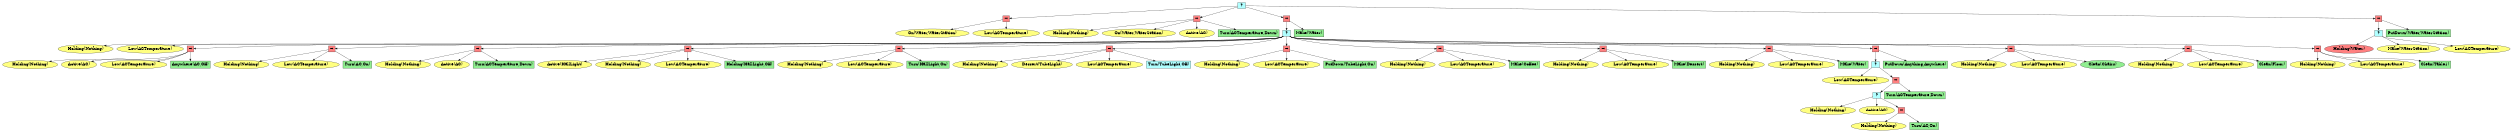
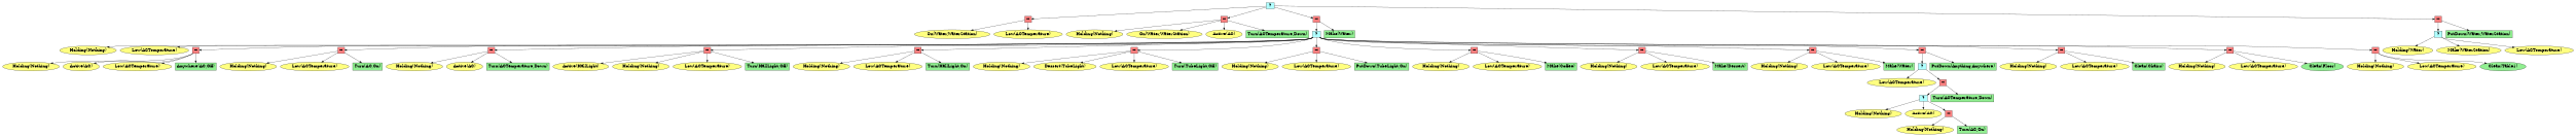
  digraph {
    fontname="times-roman"
    ordering=out
    node [fillcolor="#FFFF80" fontcolor=black fontname="times-roman" fontsize=20 shape=box style=filled]
    edge [fontname="times-roman"]
    n1 [fillcolor="#B0FFFF" height=0.01 label=" ? " width=0.01]
    n2 [fillcolor="#FF8080" height=0.01 label="&rarr;" width=0.01]
    n3 [fillcolor="#FF8080" height=0.01 label="&rarr;" width=0.01]
    n4 [fillcolor="#FF8080" height=0.01 label="&rarr;" width=0.01]
    n5 [fillcolor="#FF8080" height=0.01 label="&rarr;" width=0.01]
    n6 [label="On(Water,WaterStation)" shape=ellipse]
    n7 [label="Low(ACTemperature)" shape=ellipse]
    n8 [label="Holding(Nothing)" shape=ellipse]
    n9 [label="On(Water,WaterStation)" shape=ellipse]
    n10 [label="Active(AC)" shape=ellipse]
    n11 [fillcolor=lightgreen label="Turn(ACTemperature,Down)"]
    n12 [fillcolor="#B0FFFF" height=0.01 label=" ? " width=0.01]
    n13 [fillcolor=lightgreen label="Make(Water)"]
    n14 [fillcolor="#B0FFFF" height=0.01 label=" ? " width=0.01]
    n15 [fillcolor=lightgreen label="PutDown(Water,WaterStation)"]
    n16 [label="Holding(Nothing)" shape=ellipse]
    n17 [label="Low(ACTemperature)" shape=ellipse]
    n18 [fillcolor="#FF8080" height=0.01 label="&rarr;" width=0.01]
    n19 [fillcolor="#FF8080" height=0.01 label="&rarr;" width=0.01]
    n20 [fillcolor="#FF8080" height=0.01 label="&rarr;" width=0.01]
    n21 [fillcolor="#FF8080" height=0.01 label="&rarr;" width=0.01]
    n22 [fillcolor="#FF8080" height=0.01 label="&rarr;" width=0.01]
    n23 [fillcolor="#FF8080" height=0.01 label="&rarr;" width=0.01]
    n24 [fillcolor="#FF8080" height=0.01 label="&rarr;" width=0.01]
    n25 [fillcolor="#FF8080" height=0.01 label="&rarr;" width=0.01]
    n26 [fillcolor="#FF8080" height=0.01 label="&rarr;" width=0.01]
    n27 [fillcolor="#FF8080" height=0.01 label="&rarr;" width=0.01]
    n28 [fillcolor="#FF8080" height=0.01 label="&rarr;" width=0.01]
    n29 [fillcolor="#FF8080" height=0.01 label="&rarr;" width=0.01]
    n30 [fillcolor="#FF8080" height=0.01 label="&rarr;" width=0.01]
    n31 [fillcolor="#FF8080" height=0.01 label="&rarr;" width=0.01]
    n32 [label="Holding(Nothing)" shape=ellipse]
    n33 [label="Active(AC)" shape=ellipse]
    n34 [label="Low(ACTemperature)" shape=ellipse]
    n35 [fillcolor=lightgreen label="Anywhere(AC,Off)"]
    n36 [label="Holding(Nothing)" shape=ellipse]
    n37 [label="Low(ACTemperature)" shape=ellipse]
    n38 [fillcolor=lightgreen label="Turn(AC,On)"]
    n39 [label="Holding(Nothing)" shape=ellipse]
    n40 [label="Active(AC)" shape=ellipse]
    n41 [fillcolor=lightgreen label="Turn(ACTemperature,Down)"]
    n42 [label="Active(HallLight)" shape=ellipse]
    n43 [label="Holding(Nothing)" shape=ellipse]
    n44 [label="Low(ACTemperature)" shape=ellipse]
-   n45 [fillcolor=lightgreen label="Holding(HallLight,Off)"]
+   n45 [fillcolor=lightgreen label="Turn(HallLight,Off)"]
    n46 [label="Holding(Nothing)" shape=ellipse]
    n47 [label="Low(ACTemperature)" shape=ellipse]
    n48 [fillcolor=lightgreen label="Turn(HallLight,On)"]
    n49 [label="Holding(Nothing)" shape=ellipse]
    n50 [label="Dessert(TubeLight)" shape=ellipse]
    n51 [label="Low(ACTemperature)" shape=ellipse]
-   n52 [fillcolor="#B0FFFF" label="Turn(TubeLight,Off)"]
+   n52 [fillcolor=lightgreen label="Turn(TubeLight,Off)"]
    n53 [label="Holding(Nothing)" shape=ellipse]
    n54 [label="Low(ACTemperature)" shape=ellipse]
    n55 [fillcolor=lightgreen label="PutDown(TubeLight,On)"]
    n56 [label="Holding(Nothing)" shape=ellipse]
    n57 [label="Low(ACTemperature)" shape=ellipse]
    n58 [fillcolor=lightgreen label="Make(Coffee)"]
    n59 [label="Holding(Nothing)" shape=ellipse]
    n60 [label="Low(ACTemperature)" shape=ellipse]
    n61 [fillcolor=lightgreen label="Make(Dessert)"]
    n62 [label="Holding(Nothing)" shape=ellipse]
    n63 [label="Low(ACTemperature)" shape=ellipse]
    n64 [fillcolor=lightgreen label="Make(Water)"]
    n65 [fillcolor="#B0FFFF" height=0.01 label=" ? " width=0.01]
    n66 [fillcolor=lightgreen label="PutDown(Anything,Anywhere)"]
    n67 [label="Holding(Nothing)" shape=ellipse]
    n68 [label="Low(ACTemperature)" shape=ellipse]
-   n69 [fillcolor=lightgreen label="Clean(Chairs)" shape=ellipse]
+   n69 [fillcolor=lightgreen label="Clean(Chairs)"]
    n70 [label="Holding(Nothing)" shape=ellipse]
    n71 [label="Low(ACTemperature)" shape=ellipse]
-   n72 [fillcolor=lightgreen label="Clean(Floor)"]
+   n72 [fillcolor=lightgreen label="Clean(Floor)" shape=ellipse]
    n73 [label="Holding(Nothing)" shape=ellipse]
    n74 [label="Low(ACTemperature)" shape=ellipse]
-   n75 [fillcolor=lightgreen label="Clean(Table1)"]
+   n75 [fillcolor=lightgreen label="Clean(Table1)" shape=ellipse]
    n76 [label="Low(ACTemperature)" shape=ellipse]
    n77 [fillcolor="#FF8080" height=0.01 label="&rarr;" width=0.01]
    n78 [fillcolor="#B0FFFF" height=0.01 label=" ? " width=0.01]
    n79 [fillcolor=lightgreen label="Turn(ACTemperature,Down)"]
    n80 [label="Holding(Nothing)" shape=ellipse]
    n81 [label="Active(AC)" shape=ellipse]
    n82 [fillcolor="#FF8080" height=0.01 label="&rarr;" width=0.01]
    n83 [label="Holding(Nothing)" shape=ellipse]
    n84 [fillcolor=lightgreen label="Turn(AC,On)"]
-   n85 [fillcolor="#FF8080" label="Holding(Water)" shape=ellipse]
+   n85 [label="Holding(Water)" shape=ellipse]
    n86 [label="Make(WaterStation)" shape=ellipse]
    n87 [label="Low(ACTemperature)" shape=ellipse]
    n1 -> n2
    n1 -> n3
    n1 -> n4
    n1 -> n5
    n2 -> n6
    n2 -> n7
    n3 -> n8
    n3 -> n9
    n3 -> n10
    n3 -> n11
    n4 -> n12
    n4 -> n13
    n5 -> n14
    n5 -> n15
    n12 -> n16
    n12 -> n17
    n12 -> n18
    n12 -> n19
    n12 -> n20
    n12 -> n21
    n12 -> n22
    n12 -> n23
    n12 -> n24
    n12 -> n25
    n12 -> n26
    n12 -> n27
    n12 -> n28
    n12 -> n29
    n12 -> n30
    n12 -> n31
    n14 -> n85
    n14 -> n86
    n14 -> n87
    n18 -> n32
    n18 -> n33
    n18 -> n34
    n18 -> n35
    n19 -> n36
    n19 -> n37
    n19 -> n38
    n20 -> n39
    n20 -> n40
    n20 -> n41
    n21 -> n42
    n21 -> n43
    n21 -> n44
    n21 -> n45
    n22 -> n46
    n22 -> n47
    n22 -> n48
    n23 -> n49
    n23 -> n50
    n23 -> n51
    n23 -> n52
    n24 -> n53
    n24 -> n54
    n24 -> n55
    n25 -> n56
    n25 -> n57
    n25 -> n58
    n26 -> n59
    n26 -> n60
    n26 -> n61
    n27 -> n62
    n27 -> n63
    n27 -> n64
    n28 -> n65
    n28 -> n66
    n29 -> n67
    n29 -> n68
    n29 -> n69
    n30 -> n70
    n30 -> n71
    n30 -> n72
    n31 -> n73
    n31 -> n74
    n31 -> n75
    n65 -> n76
    n65 -> n77
    n77 -> n78
    n77 -> n79
    n78 -> n80
    n78 -> n81
    n78 -> n82
    n82 -> n83
    n82 -> n84
  }
